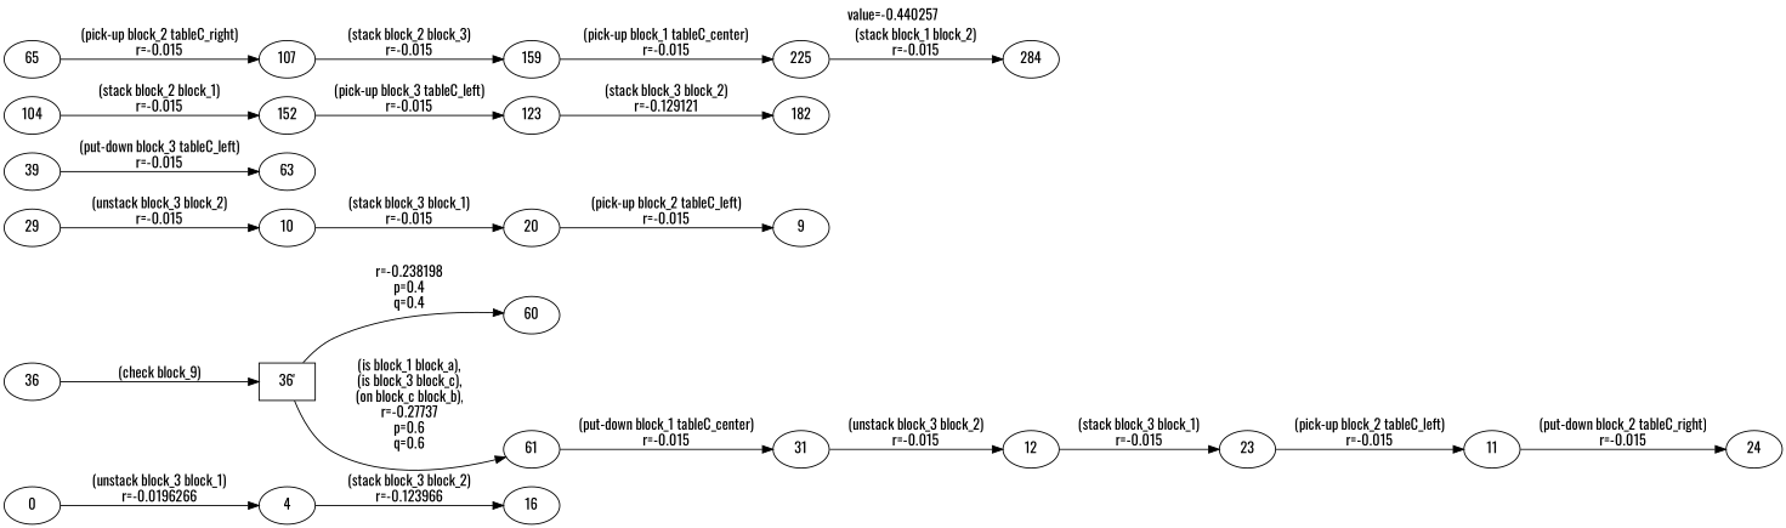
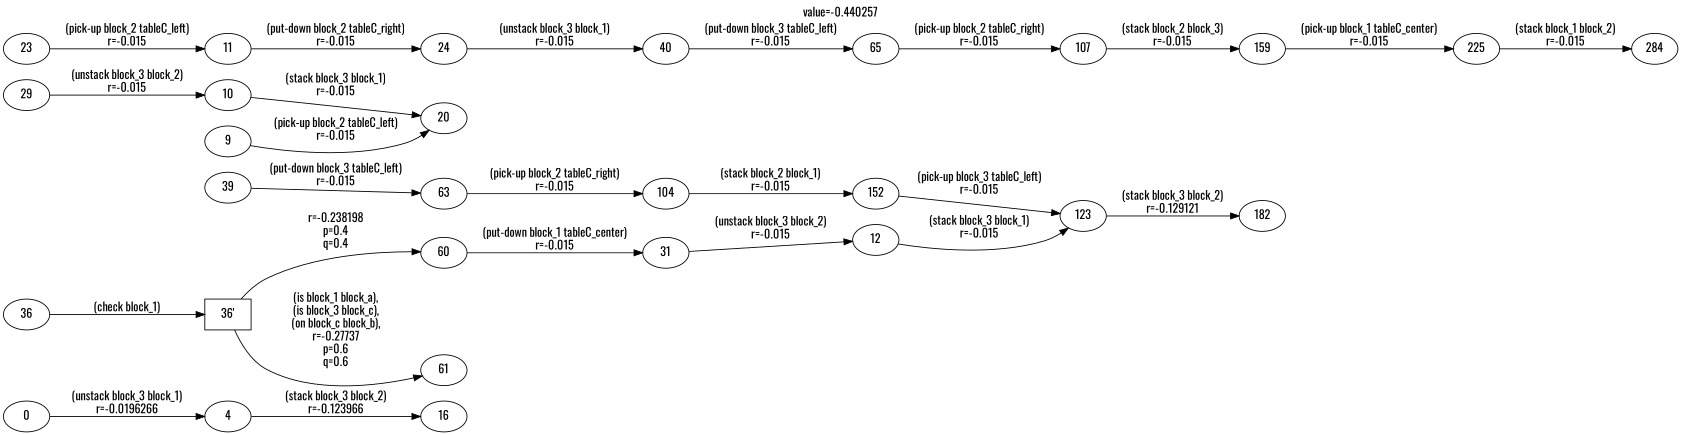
  digraph {
    fontname=Oswald
    label="value=-0.440257"
    labelloc=top
    rankdir=LR
    node [fontname=Oswald]
    edge [fontname=Oswald]
    0
    4
    16
    "36'" [shape=box]
    36
    60
    61
    31
    29
    10
    20
    9
    39
    63
    104
    152
    123
    182
    12
    23
    11
    24
+   40
    65
    107
    159
    225
    284
    0 -> 4 [label="(unstack block_3 block_1)\nr=-0.0196266"]
    4 -> 16 [label="(stack block_3 block_2)\nr=-0.123966"]
    "36'" -> 60 [label="\nr=-0.238198\np=0.4\nq=0.4"]
    "36'" -> 61 [label="\n(is block_1 block_a),\n(is block_3 block_c),\n(on block_c block_b),\nr=-0.27737\np=0.6\nq=0.6"]
-   36 -> "36'" [label="(check block_9)"]
-   61 -> 31 [label="(put-down block_1 tableC_center)\nr=-0.015"]
+   36 -> "36'" [label="(check block_1)"]
+   60 -> 31 [label="(put-down block_1 tableC_center)\nr=-0.015"]
    31 -> 12 [label="(unstack block_3 block_2)\nr=-0.015"]
    29 -> 10 [label="(unstack block_3 block_2)\nr=-0.015"]
    10 -> 20 [label="(stack block_3 block_1)\nr=-0.015"]
-   20 -> 9 [label="(pick-up block_2 tableC_left)\nr=-0.015"]
+   9 -> 20 [label="(pick-up block_2 tableC_left)\nr=-0.015"]
    39 -> 63 [label="(put-down block_3 tableC_left)\nr=-0.015"]
+   63 -> 104 [label="(pick-up block_2 tableC_right)\nr=-0.015"]
    104 -> 152 [label="(stack block_2 block_1)\nr=-0.015"]
    152 -> 123 [label="(pick-up block_3 tableC_left)\nr=-0.015"]
    123 -> 182 [label="(stack block_3 block_2)\nr=-0.129121"]
-   12 -> 23 [label="(stack block_3 block_1)\nr=-0.015"]
+   12 -> 123 [label="(stack block_3 block_1)\nr=-0.015"]
    23 -> 11 [label="(pick-up block_2 tableC_left)\nr=-0.015"]
    11 -> 24 [label="(put-down block_2 tableC_right)\nr=-0.015"]
+   24 -> 40 [label="(unstack block_3 block_1)\nr=-0.015"]
+   40 -> 65 [label="(put-down block_3 tableC_left)\nr=-0.015"]
    65 -> 107 [label="(pick-up block_2 tableC_right)\nr=-0.015"]
    107 -> 159 [label="(stack block_2 block_3)\nr=-0.015"]
    159 -> 225 [label="(pick-up block_1 tableC_center)\nr=-0.015"]
    225 -> 284 [label="(stack block_1 block_2)\nr=-0.015"]
  }
